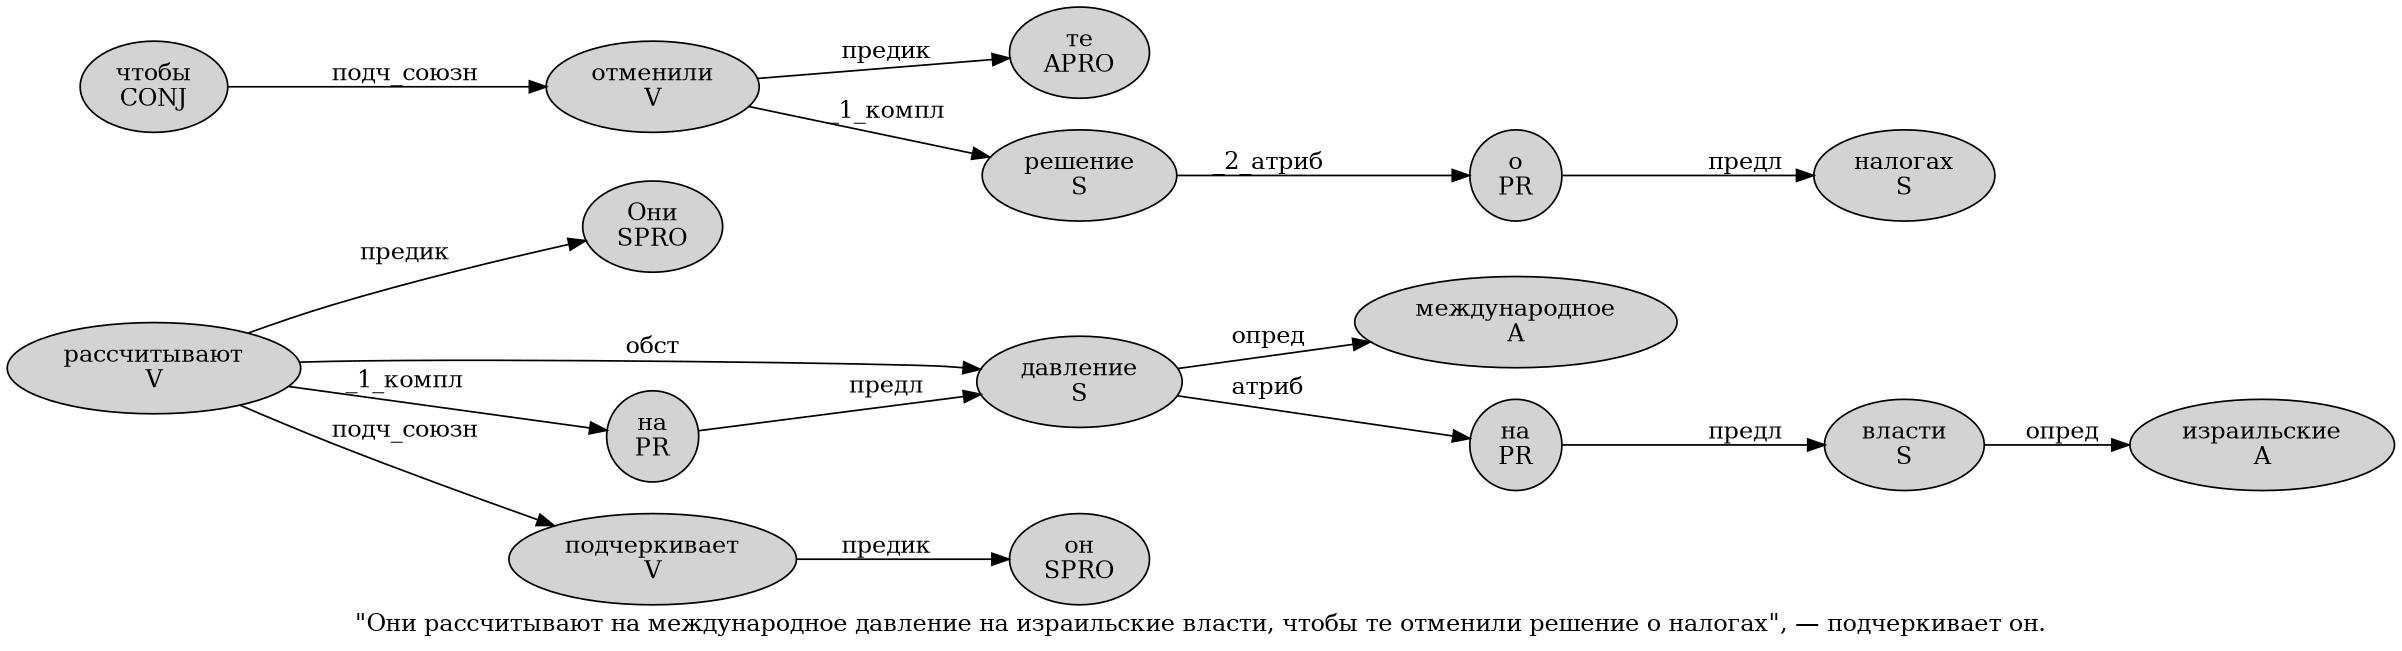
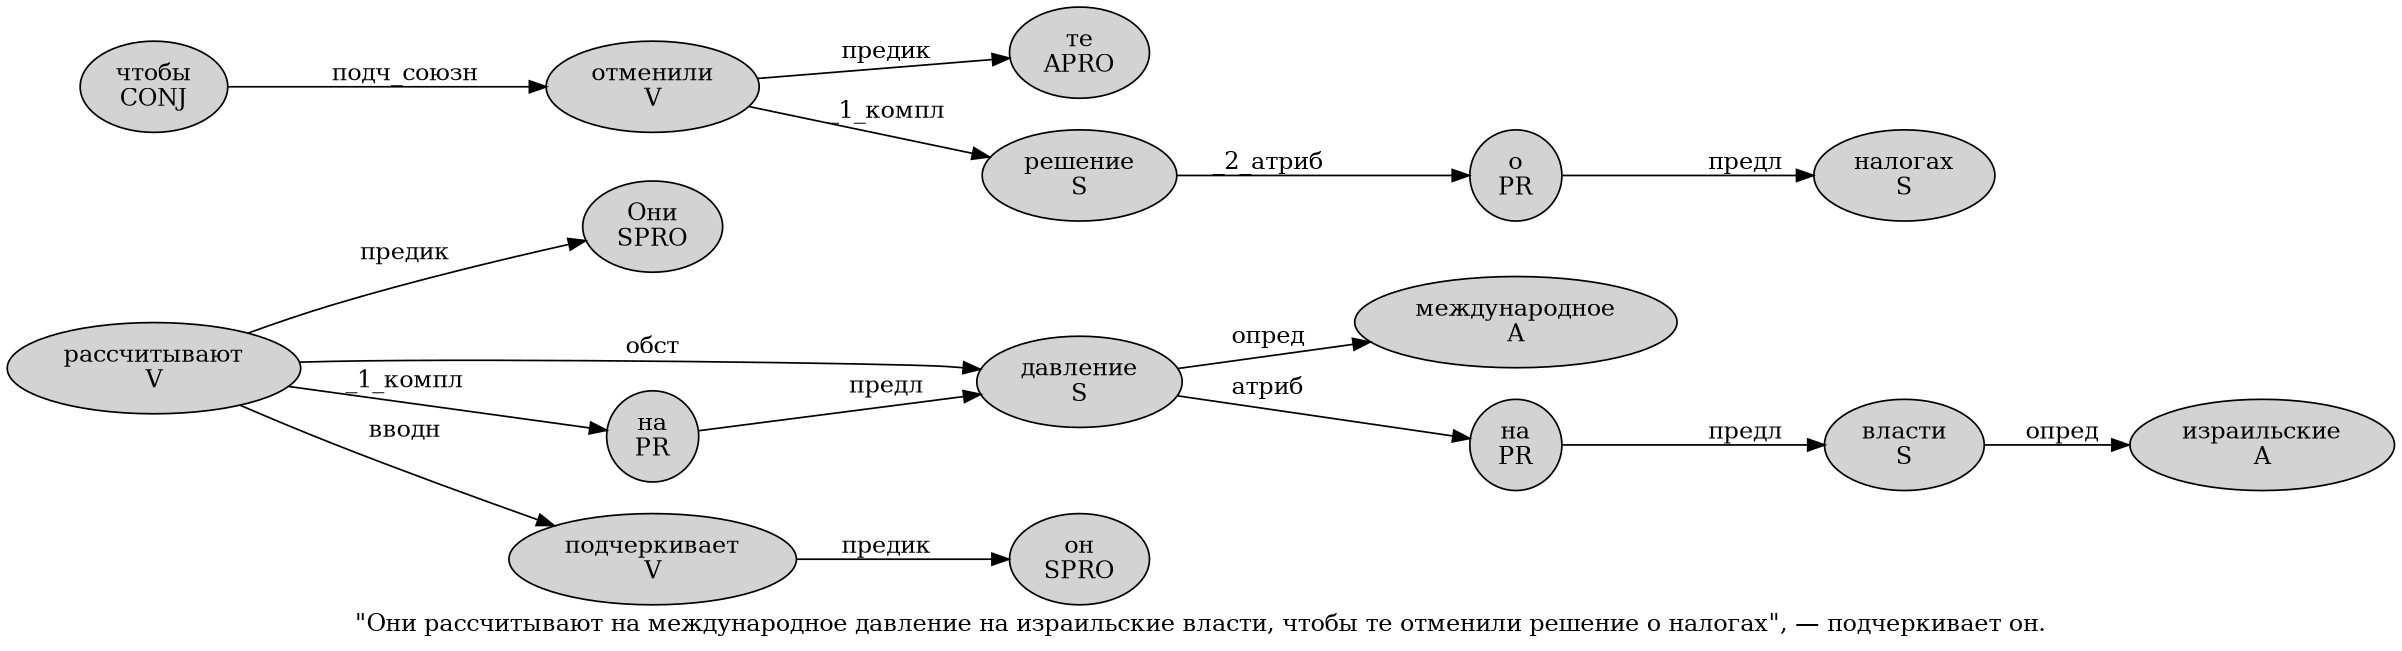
  digraph {
    label="\"Они рассчитывают на международное давление на израильские власти, чтобы те отменили решение о налогах\", — подчеркивает он."
    rankdir=LR
    node [fillcolor=lightgray penwidth=1 shape=ellipse style=filled]
    n1 [label="Они\nSPRO"]
    n2 [label="рассчитывают\nV"]
    n3 [label="на\nPR"]
    n4 [label="подчеркивает\nV"]
    n5 [label="давление\nS"]
    n6 [label="чтобы\nCONJ"]
    n7 [label="отменили\nV"]
    n8 [label="он\nSPRO"]
    n9 [label="международное\nA"]
    n10 [label="на\nPR"]
    n11 [label="власти\nS"]
    n12 [label="израильские\nA"]
    n13 [label="те\nAPRO"]
    n14 [label="решение\nS"]
    n15 [label="о\nPR"]
    n16 [label="налогах\nS"]
    n2 -> n1 [label="предик"]
    n2 -> n3 [label="_1_компл"]
-   n2 -> n4 [label="подч_союзн"]
+   n2 -> n4 [label="вводн"]
    n2 -> n5 [label="обст"]
    n3 -> n5 [label="предл"]
    n4 -> n8 [label="предик"]
    n5 -> n9 [label="опред"]
    n5 -> n10 [label="атриб"]
    n6 -> n7 [label="подч_союзн"]
    n7 -> n13 [label="предик"]
    n7 -> n14 [label="_1_компл"]
    n10 -> n11 [label="предл"]
    n11 -> n12 [label="опред"]
    n14 -> n15 [label="_2_атриб"]
    n15 -> n16 [label="предл"]
  }
